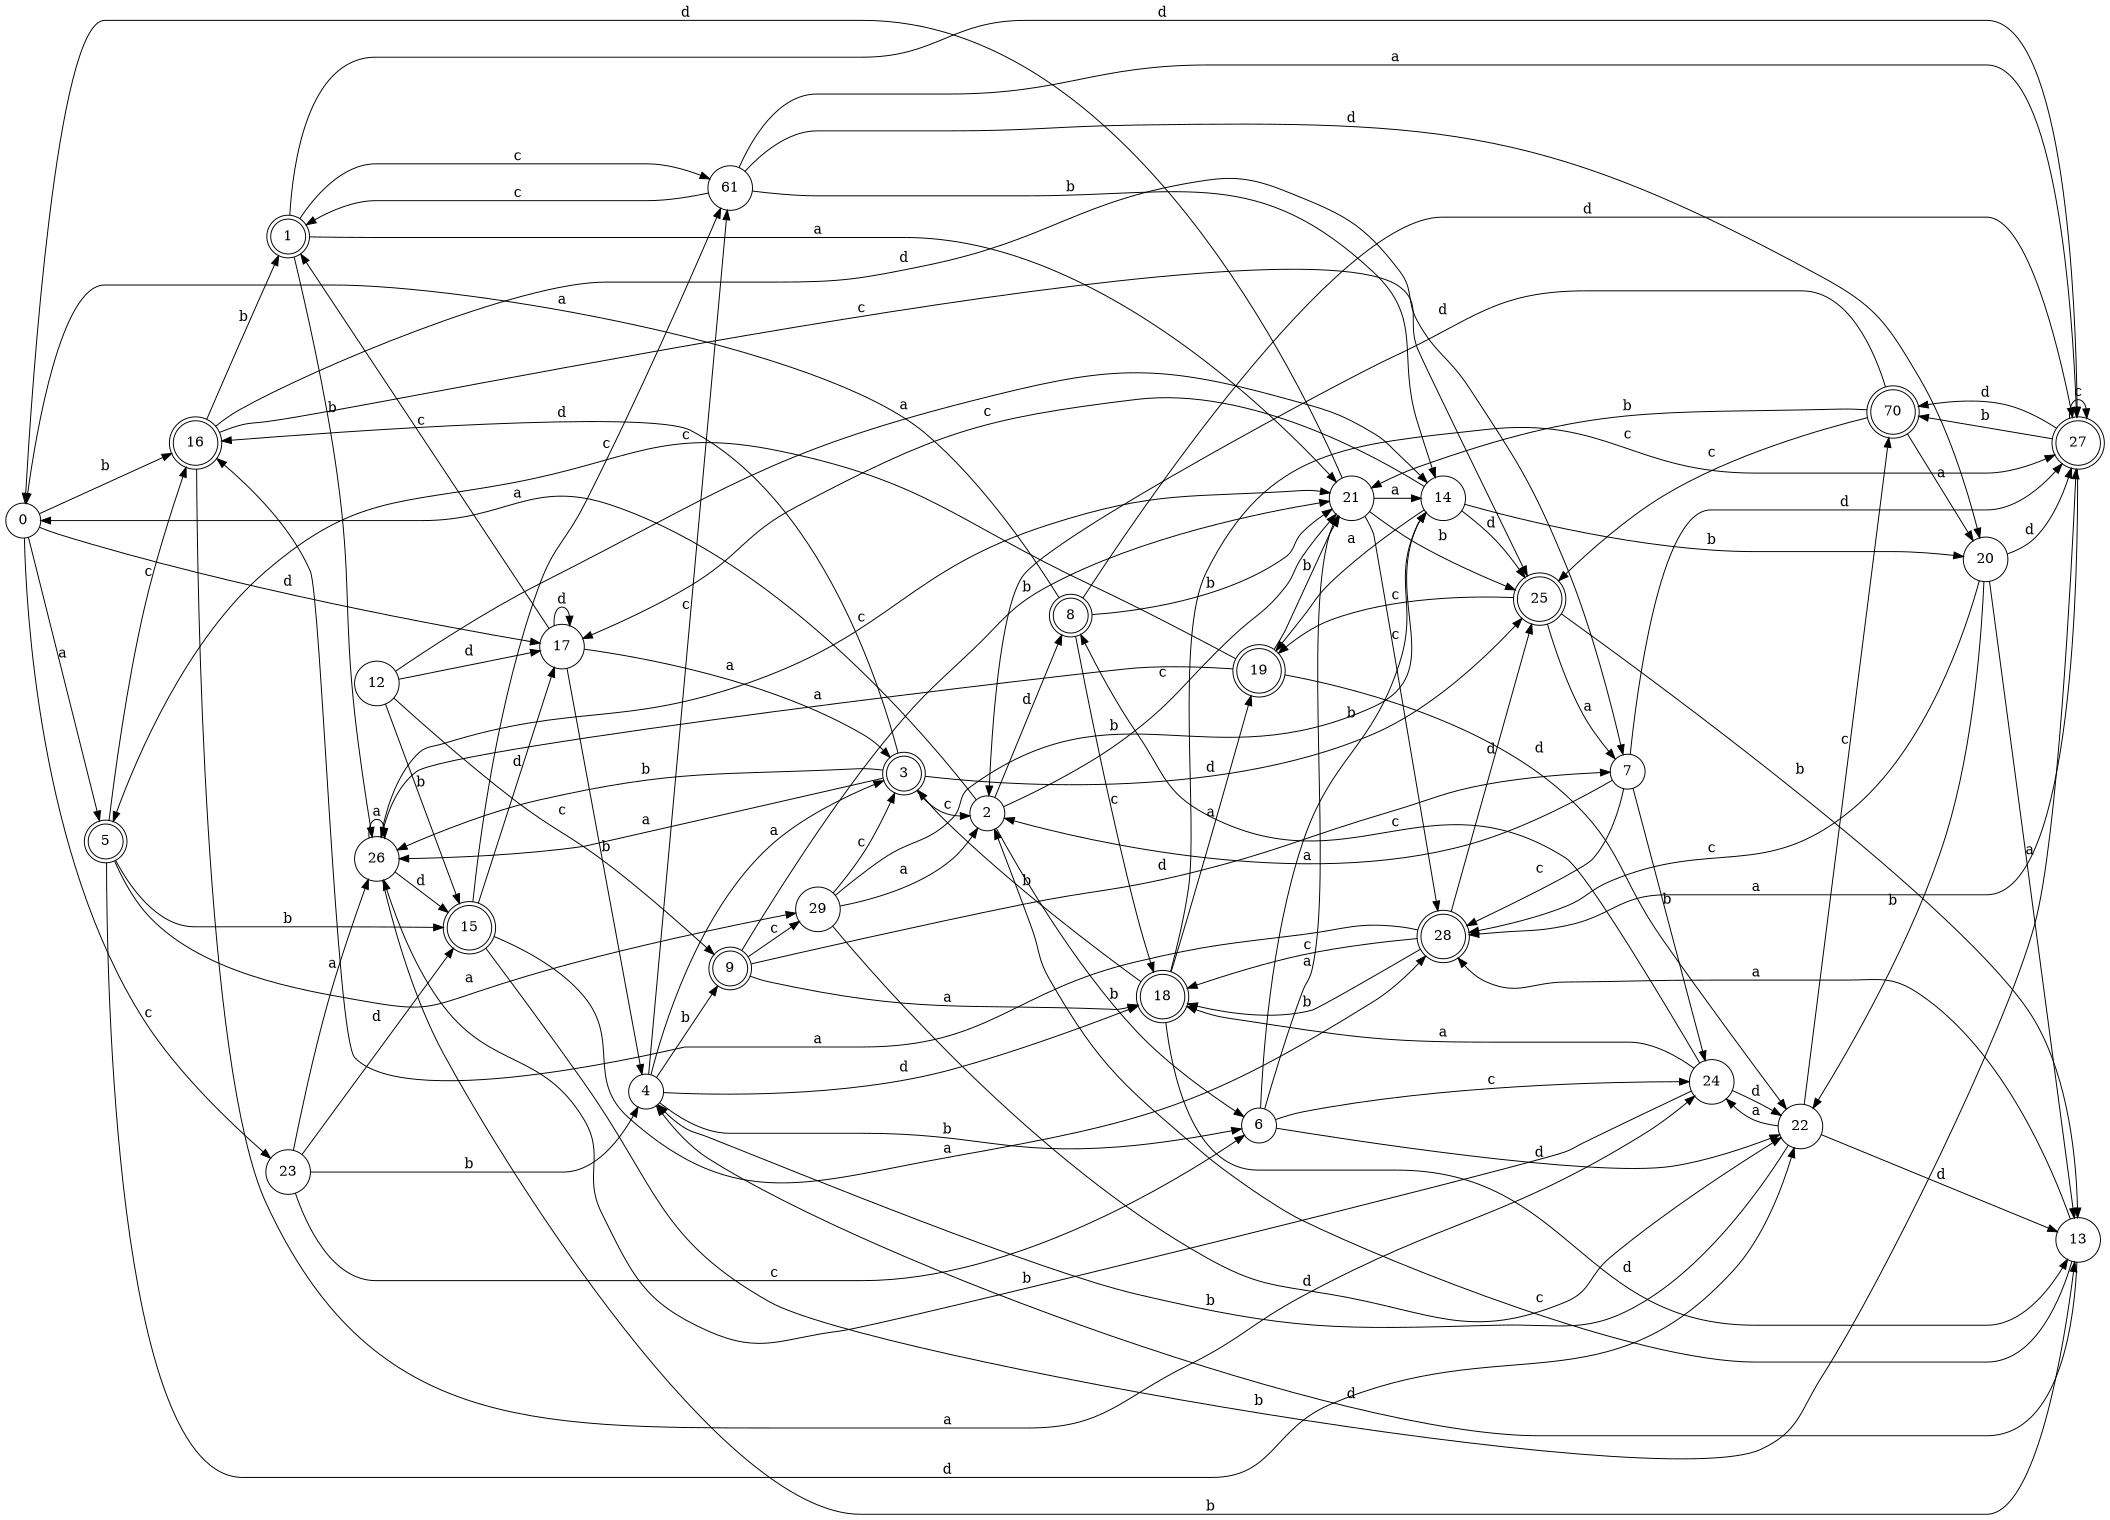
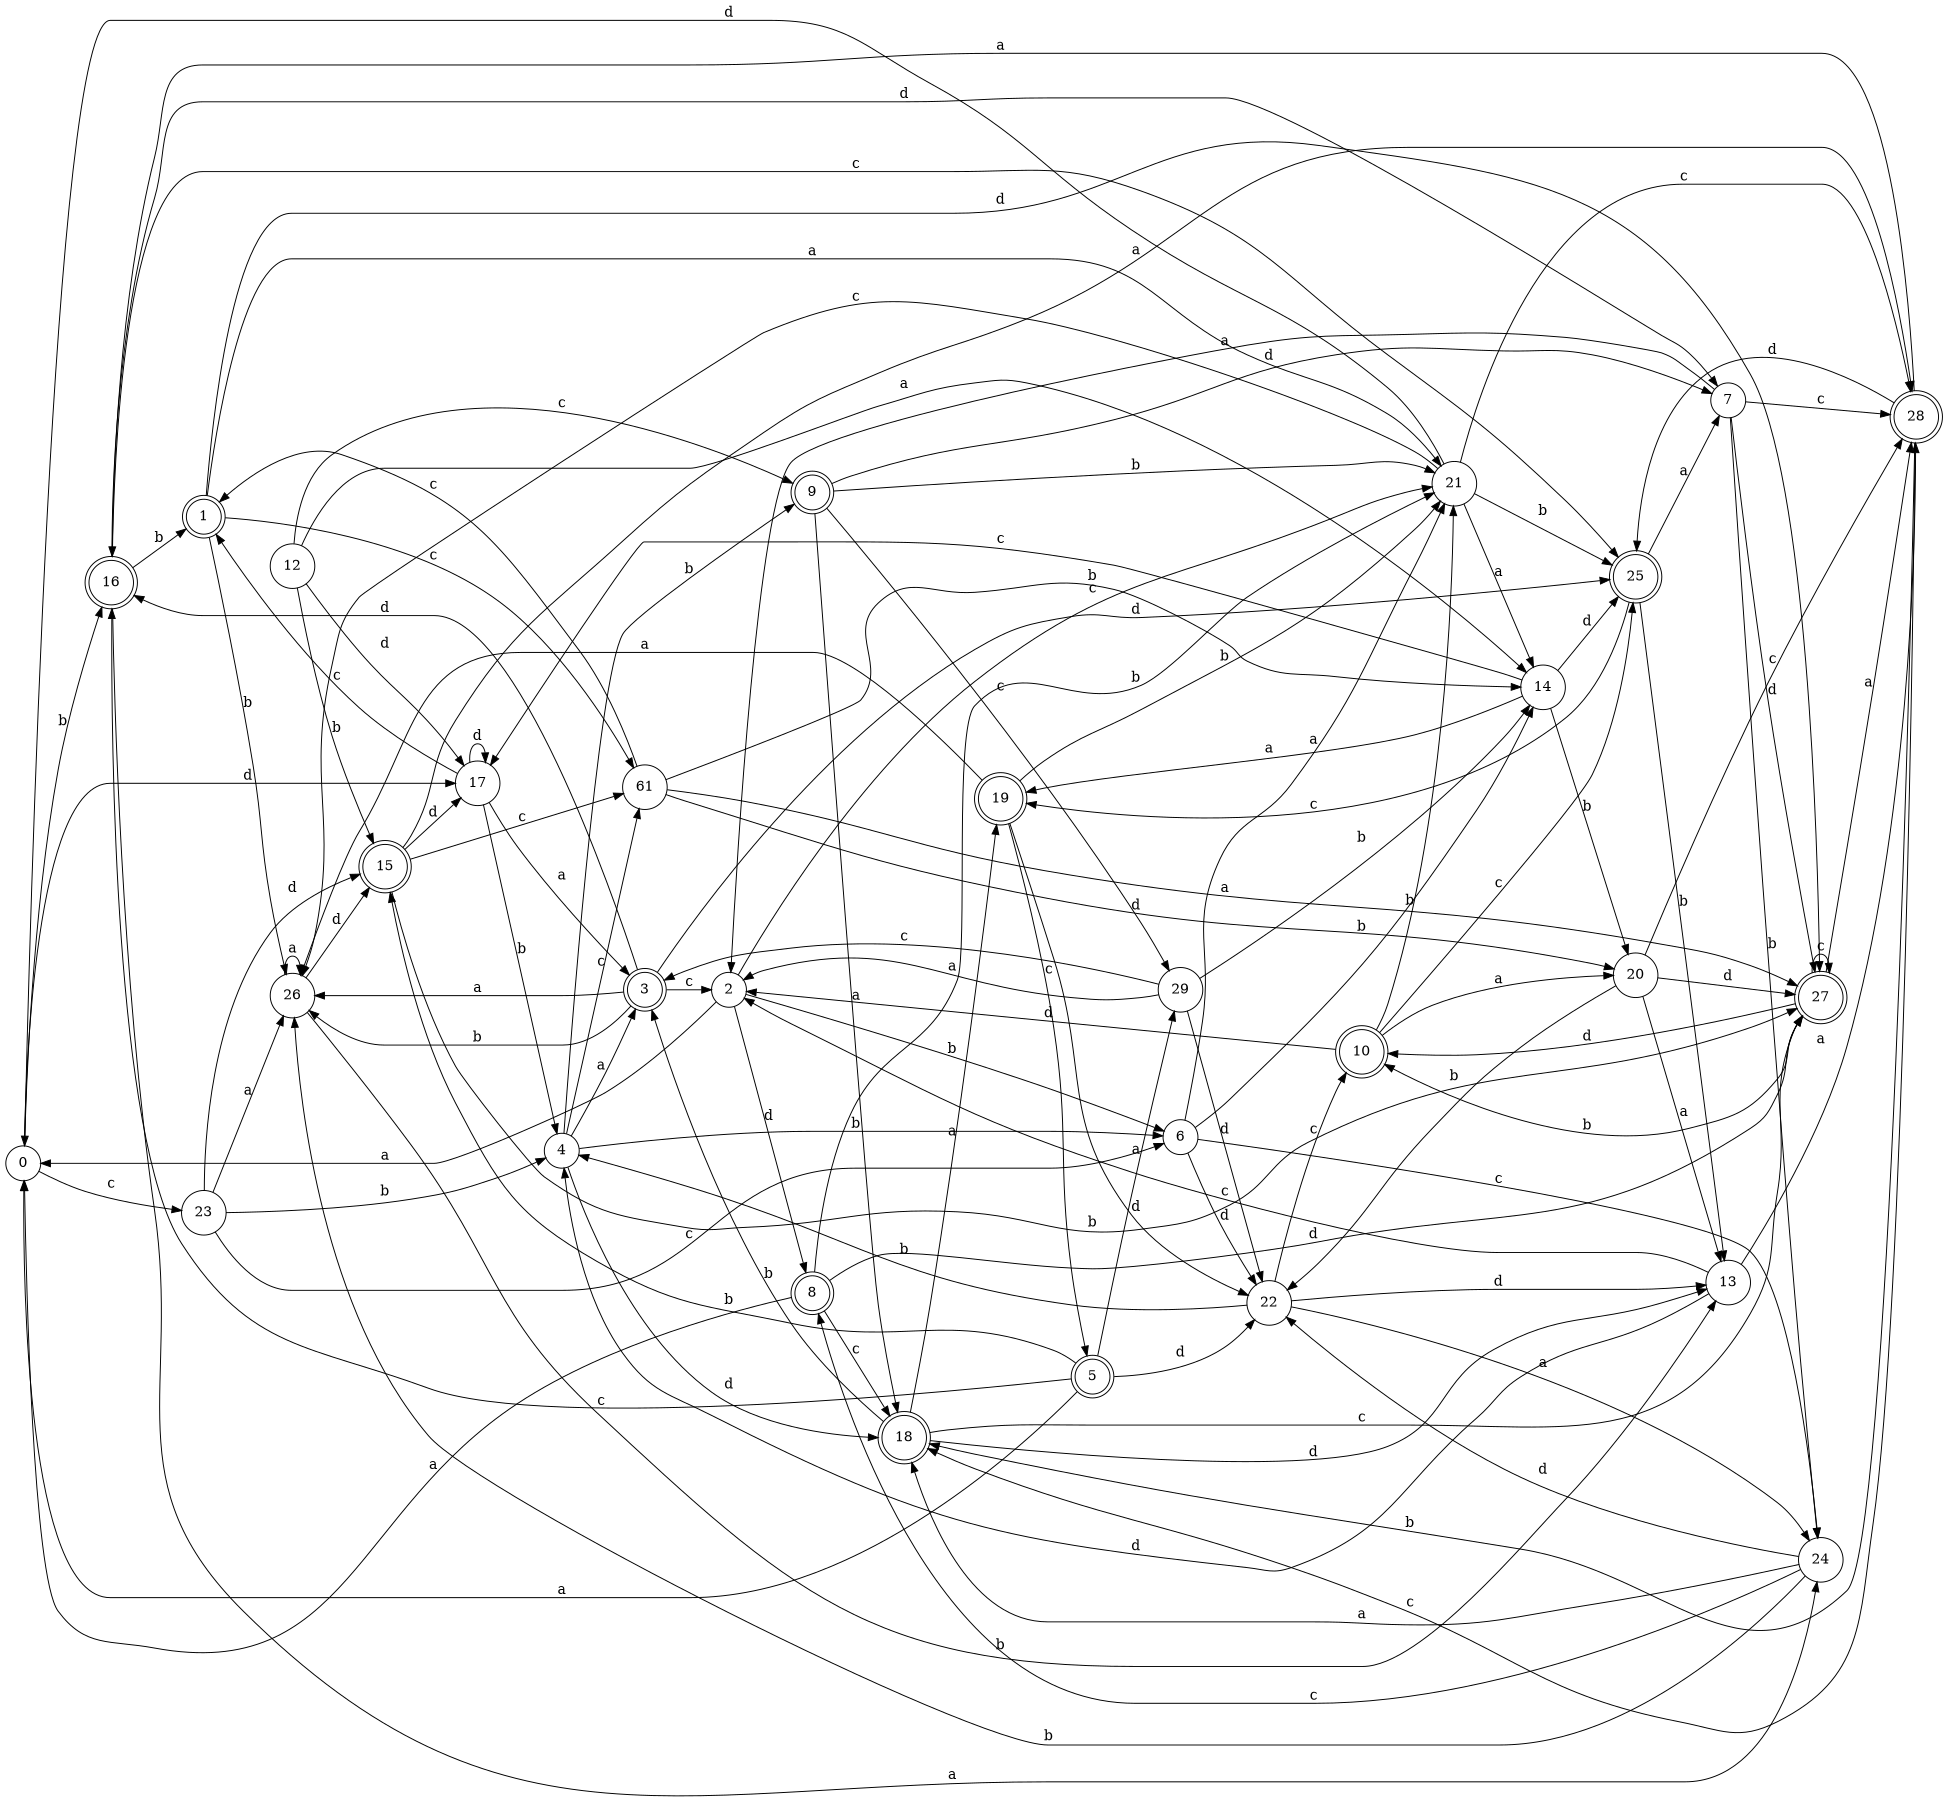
  digraph {
    rankdir=LR
    node [color=black fillcolor=white shape=circle style=filled]
    n1 [label=0]
    n2 [label=5 shape=doublecircle style="rounded,filled"]
    n3 [label=16 shape=doublecircle style="rounded,filled"]
    n4 [label=17]
    n5 [label=23]
    n6 [label=15 shape=doublecircle style="rounded,filled"]
    n7 [label=22]
    n8 [label=29]
    n9 [label=1 shape=doublecircle]
    n10 [label=24]
    n11 [label=7]
    n12 [label=25 shape=doublecircle style="rounded,filled"]
    n13 [label=3 shape=doublecircle style="rounded,filled"]
    n14 [label=4]
    n15 [label=26]
    n16 [label=6]
    n17 [label=61]
    n18 [label=21]
    n19 [label=27 shape=doublecircle style="rounded,filled"]
    n20 [label=14]
    n21 [label=20]
    n22 [label=28 shape=doublecircle style="rounded,filled"]
    n23 [label=13]
-   n24 [label=70 shape=doublecircle style="rounded,filled"]
+   n24 [label=10 shape=doublecircle style="rounded,filled"]
    n25 [label=2]
    n26 [label=8 shape=doublecircle style="rounded,filled"]
    n27 [label=18 shape=doublecircle style="rounded,filled"]
    n28 [label=9 shape=doublecircle style="rounded,filled"]
    n29 [label=19 shape=doublecircle style="rounded,filled"]
    n30 [label=12]
-   n1 -> n2 [label=a]
+   n2 -> n1 [label=a]
    n1 -> n3 [label=b]
    n1 -> n4 [label=d]
    n1 -> n5 [label=c]
    n2 -> n3 [label=c]
    n2 -> n6 [label=b]
    n2 -> n7 [label=d]
    n2 -> n8 [label=a]
    n3 -> n9 [label=b]
    n3 -> n10 [label=a]
    n3 -> n11 [label=d]
    n3 -> n12 [label=c]
    n4 -> n4 [label=d]
    n4 -> n9 [label=c]
    n4 -> n13 [label=a]
    n4 -> n14 [label=b]
    n5 -> n6 [label=d]
    n5 -> n14 [label=b]
    n5 -> n15 [label=a]
    n5 -> n16 [label=c]
    n6 -> n4 [label=d]
    n6 -> n17 [label=c]
    n6 -> n19 [label=b]
    n6 -> n22 [label=a]
    n7 -> n10 [label=a]
    n7 -> n14 [label=b]
    n7 -> n23 [label=d]
    n7 -> n24 [label=c]
    n8 -> n7 [label=d]
    n8 -> n13 [label=c]
    n8 -> n20 [label=b]
    n8 -> n25 [label=a]
    n9 -> n15 [label=b]
    n9 -> n17 [label=c]
    n9 -> n18 [label=a]
    n9 -> n19 [label=d]
    n10 -> n7 [label=d]
    n10 -> n15 [label=b]
    n10 -> n26 [label=c]
    n10 -> n27 [label=a]
    n11 -> n10 [label=b]
    n11 -> n19 [label=d]
    n11 -> n22 [label=c]
    n11 -> n25 [label=a]
    n12 -> n11 [label=a]
    n12 -> n23 [label=b]
    n12 -> n29 [label=c]
    n13 -> n3 [label=d]
    n13 -> n12 [label=d]
    n13 -> n15 [label=a]
    n13 -> n15 [label=b]
    n13 -> n25 [label=c]
    n14 -> n13 [label=a]
    n14 -> n16 [label=b]
    n14 -> n17 [label=c]
    n14 -> n27 [label=d]
    n14 -> n28 [label=b]
    n15 -> n6 [label=d]
    n15 -> n15 [label=a]
-   n15 -> n18 [label=c]
+   n18 -> n15 [label=c]
    n15 -> n23 [label=b]
    n16 -> n7 [label=d]
    n16 -> n10 [label=c]
    n16 -> n18 [label=a]
    n16 -> n20 [label=b]
    n17 -> n9 [label=c]
    n17 -> n19 [label=a]
    n17 -> n20 [label=b]
    n17 -> n21 [label=d]
    n18 -> n1 [label=d]
    n18 -> n12 [label=b]
    n18 -> n20 [label=a]
    n18 -> n22 [label=c]
    n19 -> n19 [label=c]
    n19 -> n22 [label=a]
    n19 -> n24 [label=b]
    n19 -> n24 [label=d]
    n20 -> n4 [label=c]
    n20 -> n12 [label=d]
    n20 -> n21 [label=b]
    n20 -> n29 [label=a]
    n21 -> n7 [label=b]
    n21 -> n19 [label=d]
    n21 -> n22 [label=c]
    n21 -> n23 [label=a]
    n22 -> n3 [label=a]
    n22 -> n12 [label=d]
    n22 -> n27 [label=b]
    n22 -> n27 [label=c]
    n23 -> n14 [label=d]
    n23 -> n22 [label=a]
    n23 -> n25 [label=c]
    n24 -> n12 [label=c]
    n24 -> n18 [label=b]
    n24 -> n21 [label=a]
    n24 -> n25 [label=d]
    n25 -> n1 [label=a]
    n25 -> n16 [label=b]
    n25 -> n18 [label=c]
    n25 -> n26 [label=d]
    n26 -> n1 [label=a]
    n26 -> n18 [label=b]
    n26 -> n19 [label=d]
    n26 -> n27 [label=c]
    n27 -> n13 [label=b]
    n27 -> n19 [label=c]
    n27 -> n23 [label=d]
    n27 -> n29 [label=a]
    n28 -> n8 [label=c]
    n28 -> n11 [label=d]
    n28 -> n18 [label=b]
    n28 -> n27 [label=a]
    n29 -> n2 [label=c]
    n29 -> n7 [label=d]
    n29 -> n15 [label=a]
    n29 -> n18 [label=b]
    n30 -> n4 [label=d]
    n30 -> n6 [label=b]
    n30 -> n20 [label=a]
    n30 -> n28 [label=c]
  }
